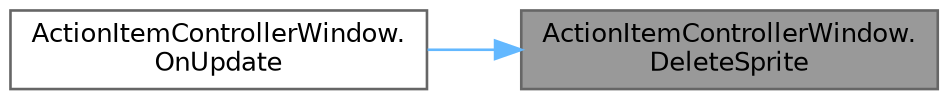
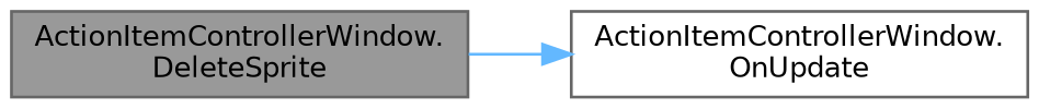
  digraph {
    rankdir=RL
    node [fontname=Helvetica fontsize=10 shape=box style=filled]
    n1 [color=gray40 fillcolor=grey60 fontcolor=black height=0.2 label="ActionItemControllerWindow.\lDeleteSprite" width=0.4]
    n2 [color=grey40 fillcolor=white height=0.2 label="ActionItemControllerWindow.\lOnUpdate" width=0.4]
-   n1 -> n2 [color=steelblue1 dir=back fontname=Helvetica fontsize=10 labelfontname=Helvetica labelfontsize=10 style=solid]
+   n2 -> n1 [color=steelblue1 dir=back fontname=Helvetica fontsize=10 labelfontname=Helvetica labelfontsize=10 style=solid]
  }
